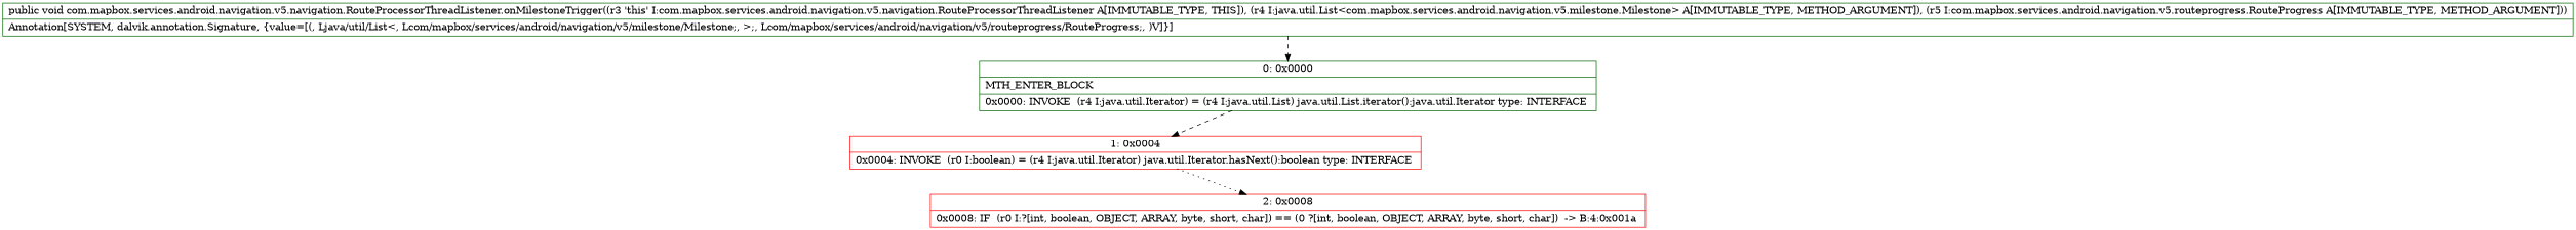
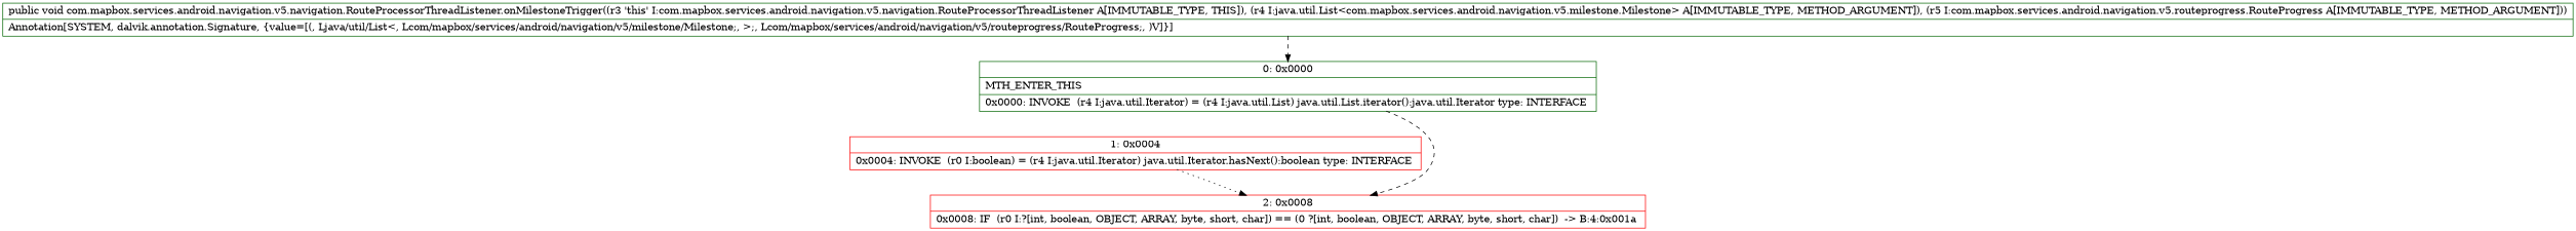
  digraph {
    node [color=darkgreen shape=record]
    edge [style=dashed]
-   n1 [label="{0\:\ 0x0000|MTH_ENTER_BLOCK\l|0x0000: INVOKE  (r4 I:java.util.Iterator) = (r4 I:java.util.List) java.util.List.iterator():java.util.Iterator type: INTERFACE \l}"]
+   n1 [label="{0\:\ 0x0000|MTH_ENTER_THIS\l|0x0000: INVOKE  (r4 I:java.util.Iterator) = (r4 I:java.util.List) java.util.List.iterator():java.util.Iterator type: INTERFACE \l}"]
    n2 [color=red label="{1\:\ 0x0004|0x0004: INVOKE  (r0 I:boolean) = (r4 I:java.util.Iterator) java.util.Iterator.hasNext():boolean type: INTERFACE \l}"]
    n3 [color=red label="{2\:\ 0x0008|0x0008: IF  (r0 I:?[int, boolean, OBJECT, ARRAY, byte, short, char]) == (0 ?[int, boolean, OBJECT, ARRAY, byte, short, char])  \-\> B:4:0x001a \l}"]
    n4 [label="{public void com.mapbox.services.android.navigation.v5.navigation.RouteProcessorThreadListener.onMilestoneTrigger((r3 'this' I:com.mapbox.services.android.navigation.v5.navigation.RouteProcessorThreadListener A[IMMUTABLE_TYPE, THIS]), (r4 I:java.util.List\<com.mapbox.services.android.navigation.v5.milestone.Milestone\> A[IMMUTABLE_TYPE, METHOD_ARGUMENT]), (r5 I:com.mapbox.services.android.navigation.v5.routeprogress.RouteProgress A[IMMUTABLE_TYPE, METHOD_ARGUMENT]))  | Annotation[SYSTEM, dalvik.annotation.Signature, \{value=[(, Ljava\/util\/List\<, Lcom\/mapbox\/services\/android\/navigation\/v5\/milestone\/Milestone;, \>;, Lcom\/mapbox\/services\/android\/navigation\/v5\/routeprogress\/RouteProgress;, )V]\}]\l}"]
-   n1 -> n2
+   n1 -> n3
    n2 -> n3 [style=dotted]
    n4 -> n1
  }
